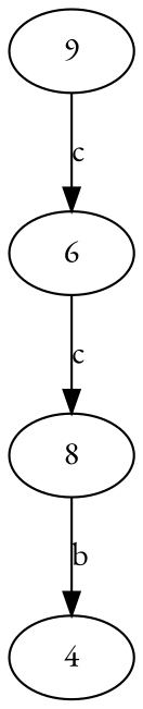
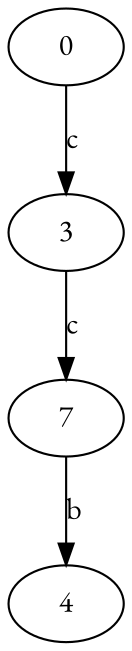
  strict digraph {
    fontname="EB Garamond"
    node [fontname="EB Garamond"]
    edge [fontname="EB Garamond"]
-   0 [label=9]
-   6
-   7 [label=8]
+   0
+   6 [label=3]
+   7
    4
    0 -> 6 [label=c]
    6 -> 7 [label=c]
    7 -> 4 [label=b]
  }
